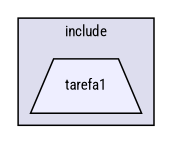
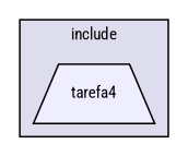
  digraph {
    compound=true
    fontname="Roboto Condensed"
-   n1 [fillcolor="#eeeeff" fontname="Roboto Condensed" fontsize=10 label=tarefa1 pencolor=black shape=trapezium style=filled]
+   n1 [fillcolor="#eeeeff" fontname="Roboto Condensed" fontsize=10 label=tarefa4 pencolor=black shape=trapezium style=filled]
    subgraph cluster_1 {
      bgcolor="#ddddee"
      fontsize=10
      label=include
      pencolor=black
      n1
    }
  }
